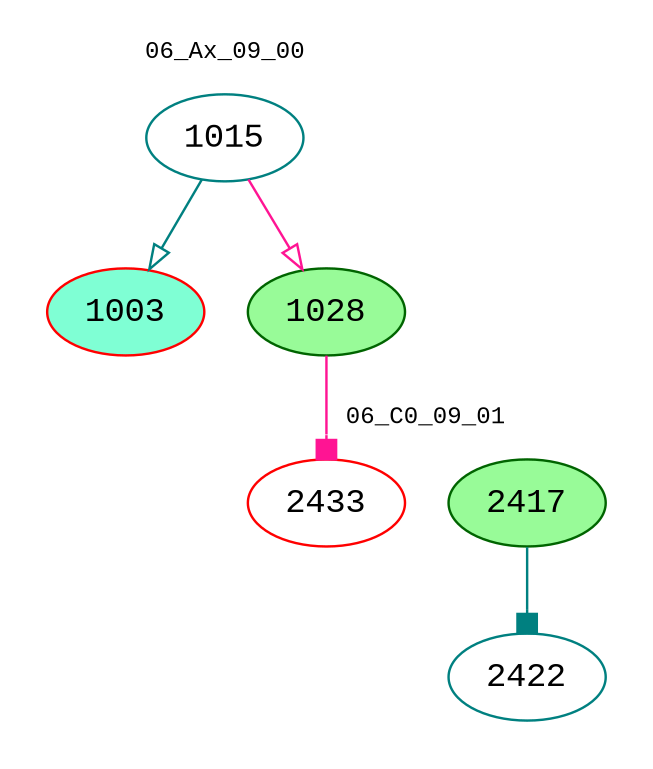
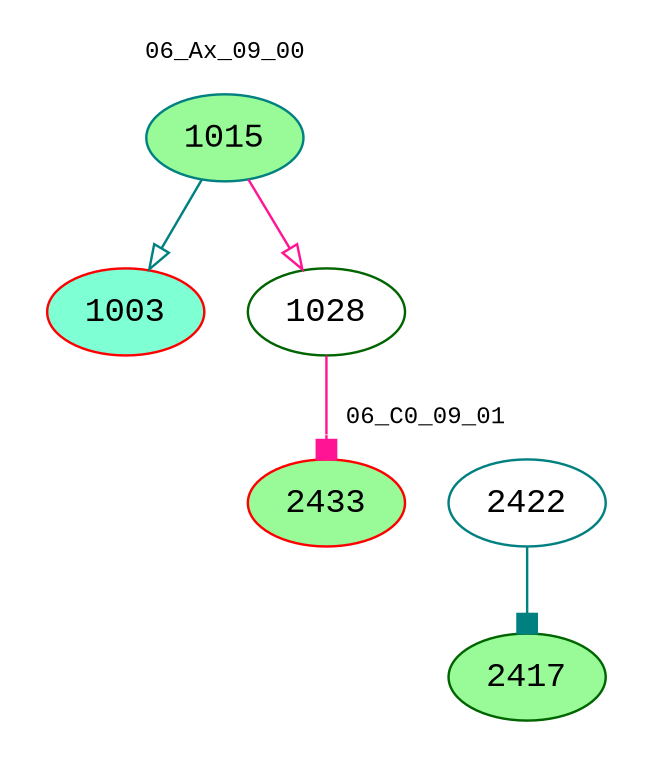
  digraph {
    fontname="Liberation Mono"
    node [color=teal fillcolor=white fontname="Liberation Mono" style=filled]
    edge [arrowhead=onormal color=teal fontname="Liberation Mono"]
-   n1 [label=1015]
+   n1 [fillcolor=palegreen label=1015]
    n2 [color=red fillcolor=aquamarine label=1003]
-   n3 [color=darkgreen fillcolor=palegreen label=1028]
+   n3 [color=darkgreen label=1028]
    n4 [label=2422]
    n5 [color=darkgreen fillcolor=palegreen label=2417]
-   n6 [color=red label=2433]
+   n6 [color=red fillcolor=palegreen label=2433]
    subgraph cluster_1 {
      color=white
      fontsize=10
      label="06_Ax_09_00"
      n1
      n2
      n3
    }
    subgraph cluster_2 {
      color=white
      fontsize=10
      label="06_C0_09_01"
      n4
      n5
      n6
    }
    n1 -> n2
    n1 -> n3 [color=deeppink]
    n3 -> n6 [arrowhead=box color=deeppink]
-   n5 -> n4 [arrowhead=box]
+   n4 -> n5 [arrowhead=box]
  }
